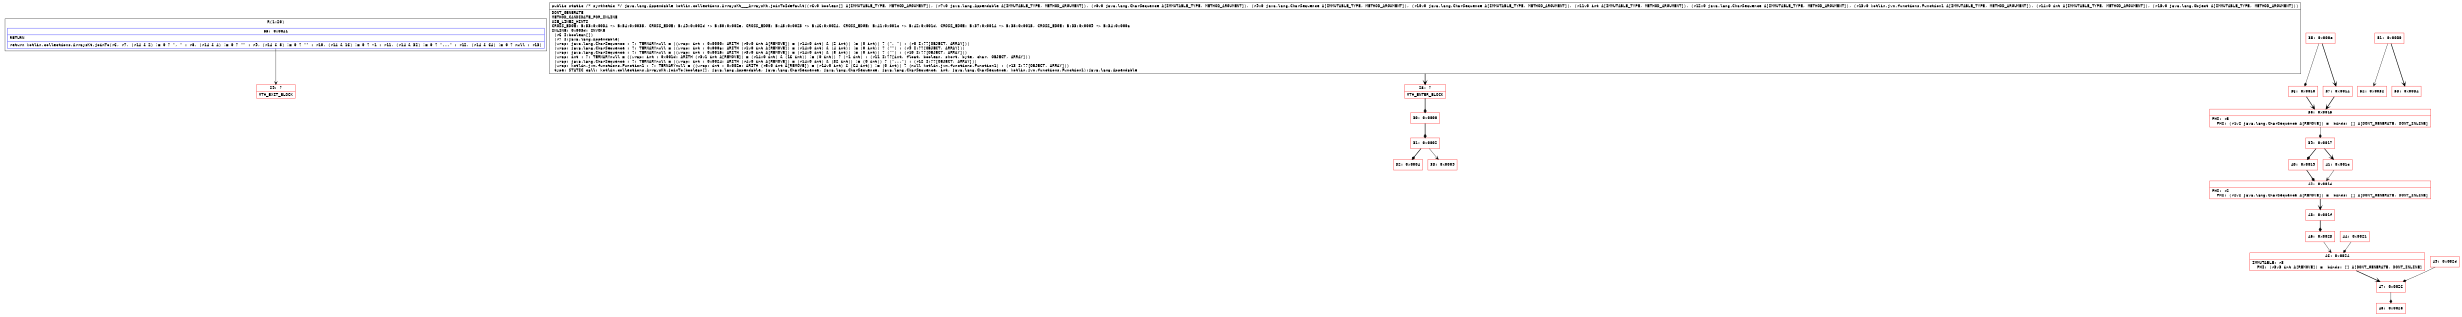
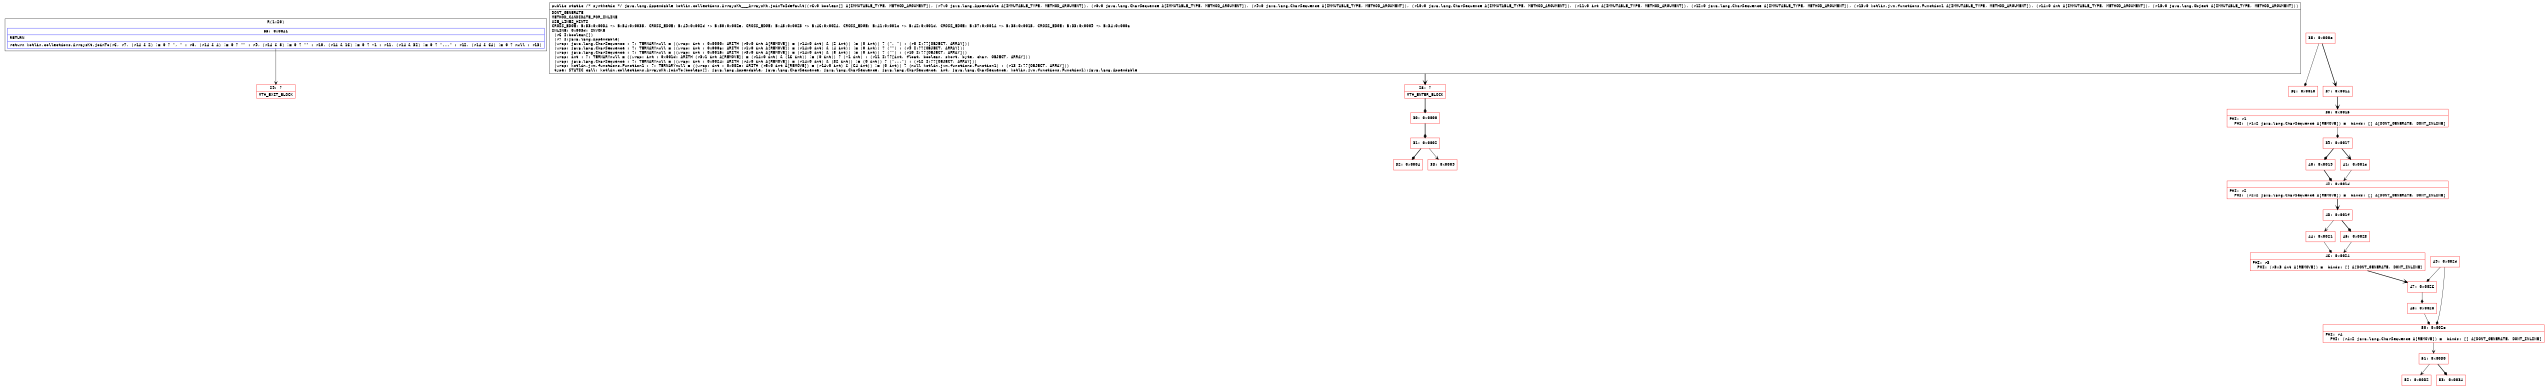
  digraph {
    fontname="DejaVu Sans Mono"
    node [color=red fontname="DejaVu Sans Mono" shape=record]
    edge [arrowhead=vee fontname="DejaVu Sans Mono" style=solid]
    n1 [color=blue label="{55\:\ 0x0041|RETURN\l|return kotlin.collections.ArraysKt.joinTo(r6, r7, (r14 & 2) != 0 ? \", \" : r8, (r14 & 4) != 0 ? \"\" : r9, (r14 & 8) != 0 ? \"\" : r10, (r14 & 16) != 0 ? \-1 : r11, (r14 & 32) != 0 ? \"...\" : r12, (r14 & 64) != 0 ? null : r13)\l}"]
    n2 [label="{29\:\ ?|MTH_EXIT_BLOCK\l}"]
    n3 [label="{28\:\ ?|MTH_ENTER_BLOCK\l}"]
    n4 [label="{30\:\ 0x0000}"]
    n5 [label="{31\:\ 0x0002}"]
    n6 [label="{32\:\ 0x0004}"]
    n7 [label="{33\:\ 0x0009}"]
    n8 [label="{35\:\ 0x000e}"]
    n9 [label="{36\:\ 0x0010}"]
    n10 [label="{37\:\ 0x0014}"]
-   n11 [label="{38\:\ 0x0015|PHI: r5 \l  PHI: (r1v2 java.lang.CharSequence A[REMOVE]) =  binds: [] A[DONT_GENERATE, DONT_INLINE]\l}"]
+   n11 [label="{38\:\ 0x0015|PHI: r1 \l  PHI: (r1v2 java.lang.CharSequence A[REMOVE]) =  binds: [] A[DONT_GENERATE, DONT_INLINE]\l}"]
    n12 [label="{39\:\ 0x0017}"]
    n13 [label="{40\:\ 0x0019}"]
    n14 [label="{41\:\ 0x001c}"]
    n15 [label="{42\:\ 0x001d|PHI: r2 \l  PHI: (r2v2 java.lang.CharSequence A[REMOVE]) =  binds: [] A[DONT_GENERATE, DONT_INLINE]\l}"]
    n16 [label="{43\:\ 0x001f}"]
    n17 [label="{44\:\ 0x0021}"]
    n18 [label="{45\:\ 0x0023}"]
-   n19 [label="{46\:\ 0x0024|IMMUTABLE: r3 \l  PHI: (r3v3 int A[REMOVE]) =  binds: [] A[DONT_GENERATE, DONT_INLINE]\l}"]
+   n19 [label="{46\:\ 0x0024|PHI: r3 \l  PHI: (r3v3 int A[REMOVE]) =  binds: [] A[DONT_GENERATE, DONT_INLINE]\l}"]
    n20 [label="{47\:\ 0x0026}"]
    n21 [label="{48\:\ 0x0028}"]
+   n22 [label="{50\:\ 0x002e|PHI: r4 \l  PHI: (r4v2 java.lang.CharSequence A[REMOVE]) =  binds: [] A[DONT_GENERATE, DONT_INLINE]\l}"]
    n23 [label="{49\:\ 0x002d}"]
    n24 [label="{51\:\ 0x0030}"]
    n25 [label="{52\:\ 0x0032}"]
    n26 [label="{53\:\ 0x0034}"]
    n27 [label="{public static \/* synthetic *\/ java.lang.Appendable kotlin.collections.ArraysKt___ArraysKt.joinTo$default((r6v0 boolean[] A[IMMUTABLE_TYPE, METHOD_ARGUMENT]), (r7v0 java.lang.Appendable A[IMMUTABLE_TYPE, METHOD_ARGUMENT]), (r8v0 java.lang.CharSequence A[IMMUTABLE_TYPE, METHOD_ARGUMENT]), (r9v0 java.lang.CharSequence A[IMMUTABLE_TYPE, METHOD_ARGUMENT]), (r10v0 java.lang.CharSequence A[IMMUTABLE_TYPE, METHOD_ARGUMENT]), (r11v0 int A[IMMUTABLE_TYPE, METHOD_ARGUMENT]), (r12v0 java.lang.CharSequence A[IMMUTABLE_TYPE, METHOD_ARGUMENT]), (r13v0 kotlin.jvm.functions.Function1 A[IMMUTABLE_TYPE, METHOD_ARGUMENT]), (r14v0 int A[IMMUTABLE_TYPE, METHOD_ARGUMENT]), (r15v0 java.lang.Object A[IMMUTABLE_TYPE, METHOD_ARGUMENT]))  | DONT_GENERATE\lMETHOD_CANDIDATE_FOR_INLINE\lUSE_LINES_HINTS\lCROSS_EDGE: B:53:0x0034 \-\> B:54:0x0035, CROSS_EDGE: B:49:0x002d \-\> B:50:0x002e, CROSS_EDGE: B:45:0x0023 \-\> B:46:0x0024, CROSS_EDGE: B:41:0x001c \-\> B:42:0x001d, CROSS_EDGE: B:37:0x0014 \-\> B:38:0x0015, CROSS_EDGE: B:33:0x0009 \-\> B:34:0x000a\lINLINE: 0x003d: INVOKE  \l  (r6 I:boolean[])\l  (r7 I:java.lang.Appendable)\l  (wrap: java.lang.CharSequence : ?: TERNARYnull = ((wrap: int : 0x0000: ARITH  (r0v0 int A[REMOVE]) = (r14v0 int) & (2 int)) != (0 int)) ? (\", \") : (r8 I:??[OBJECT, ARRAY]))\l  (wrap: java.lang.CharSequence : ?: TERNARYnull = ((wrap: int : 0x000a: ARITH  (r1v0 int A[REMOVE]) = (r14v0 int) & (4 int)) != (0 int)) ? (\"\") : (r9 I:??[OBJECT, ARRAY]))\l  (wrap: java.lang.CharSequence : ?: TERNARYnull = ((wrap: int : 0x0015: ARITH  (r3v0 int A[REMOVE]) = (r14v0 int) & (8 int)) != (0 int)) ? (\"\") : (r10 I:??[OBJECT, ARRAY]))\l  (wrap: int : ?: TERNARYnull = ((wrap: int : 0x001d: ARITH  (r3v1 int A[REMOVE]) = (r14v0 int) & (16 int)) != (0 int)) ? (\-1 int) : (r11 I:??[int, float, boolean, short, byte, char, OBJECT, ARRAY]))\l  (wrap: java.lang.CharSequence : ?: TERNARYnull = ((wrap: int : 0x0024: ARITH  (r4v0 int A[REMOVE]) = (r14v0 int) & (32 int)) != (0 int)) ? (\"...\") : (r12 I:??[OBJECT, ARRAY]))\l  (wrap: kotlin.jvm.functions.Function1 : ?: TERNARYnull = ((wrap: int : 0x002e: ARITH  (r5v0 int A[REMOVE]) = (r14v0 int) & (64 int)) != (0 int)) ? (null kotlin.jvm.functions.Function1) : (r13 I:??[OBJECT, ARRAY]))\l type: STATIC call: kotlin.collections.ArraysKt.joinTo(boolean[], java.lang.Appendable, java.lang.CharSequence, java.lang.CharSequence, java.lang.CharSequence, int, java.lang.CharSequence, kotlin.jvm.functions.Function1):java.lang.Appendable\l}" color=""]
    subgraph cluster_1 {
      label="R(1:20)"
      n1
    }
    n1 -> n2
    n3 -> n4 [arrowhead=diamond style=bold]
    n4 -> n5 [arrowhead=diamond style=bold]
    n5 -> n6 [arrowhead=diamond style=bold]
    n5 -> n7
    n8 -> n9 [arrowhead=diamond]
    n8 -> n10 [style=bold]
-   n9 -> n11 [style=bold]
    n10 -> n11 [style=bold]
    n11 -> n12 [arrowhead=diamond]
    n12 -> n13 [arrowhead=diamond style=bold]
    n12 -> n14 [style=bold]
    n13 -> n15 [arrowhead=diamond style=bold]
    n14 -> n15
    n15 -> n16 [style=bold]
+   n16 -> n17
    n16 -> n18 [arrowhead=diamond style=bold]
    n17 -> n19 [arrowhead=diamond]
    n18 -> n19
    n19 -> n20 [style=bold]
    n20 -> n21 [arrowhead=diamond]
+   n21 -> n22 [arrowhead=diamond]
+   n22 -> n24
    n23 -> n20 [arrowhead=diamond]
+   n23 -> n22 [arrowhead=diamond]
    n24 -> n25
-   n24 -> n26 [style=bold]
+   n24 -> n26 [arrowhead=diamond style=bold]
    n27 -> n3 [style=bold]
  }
